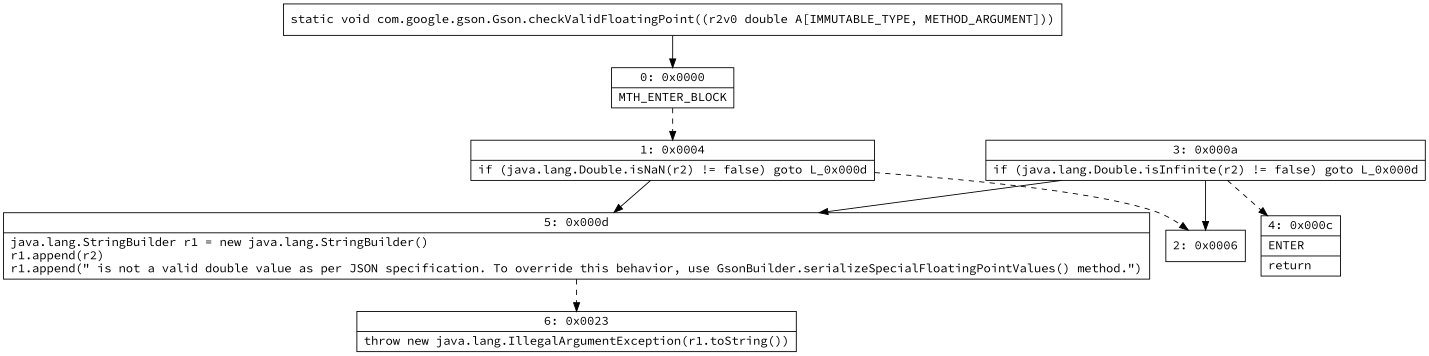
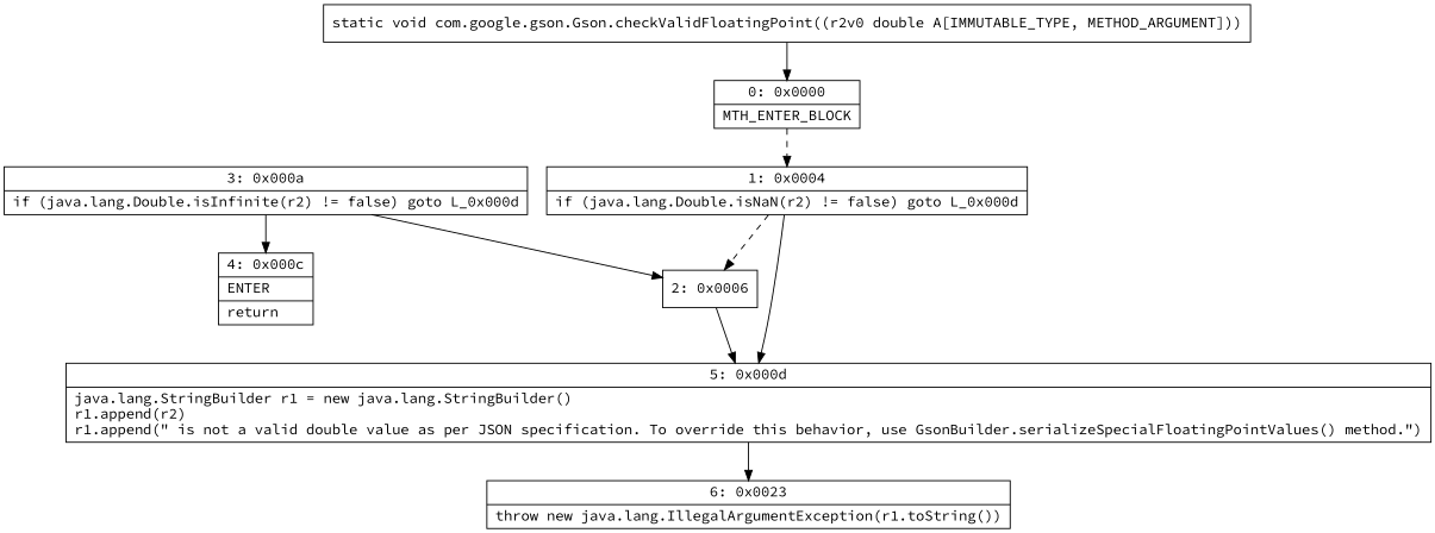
  digraph {
    fontname="Source Code Pro"
    node [fontname="Source Code Pro" shape=record]
    edge [fontname="Source Code Pro"]
    n1 [label="{0\:\ 0x0000|MTH_ENTER_BLOCK\l}"]
    n2 [label="{1\:\ 0x0004|if (java.lang.Double.isNaN(r2) != false) goto L_0x000d\l}"]
    n3 [label="{2\:\ 0x0006}"]
    n4 [label="{5\:\ 0x000d|java.lang.StringBuilder r1 = new java.lang.StringBuilder()\lr1.append(r2)\lr1.append(\" is not a valid double value as per JSON specification. To override this behavior, use GsonBuilder.serializeSpecialFloatingPointValues() method.\")\l}"]
    n5 [label="{6\:\ 0x0023|throw new java.lang.IllegalArgumentException(r1.toString())\l}"]
    n6 [label="{3\:\ 0x000a|if (java.lang.Double.isInfinite(r2) != false) goto L_0x000d\l}"]
    n7 [label="{4\:\ 0x000c|ENTER\l|return\l}"]
    n8 [label="{static void com.google.gson.Gson.checkValidFloatingPoint((r2v0 double A[IMMUTABLE_TYPE, METHOD_ARGUMENT])) }"]
    n1 -> n2 [style=dashed]
    n2 -> n3 [style=dashed]
    n2 -> n4
-   n4 -> n5 [style=dashed]
+   n4 -> n5
    n6 -> n3
-   n6 -> n4
-   n6 -> n7 [style=dashed]
+   n3 -> n4
+   n6 -> n7 [style=solid]
    n8 -> n1
  }
